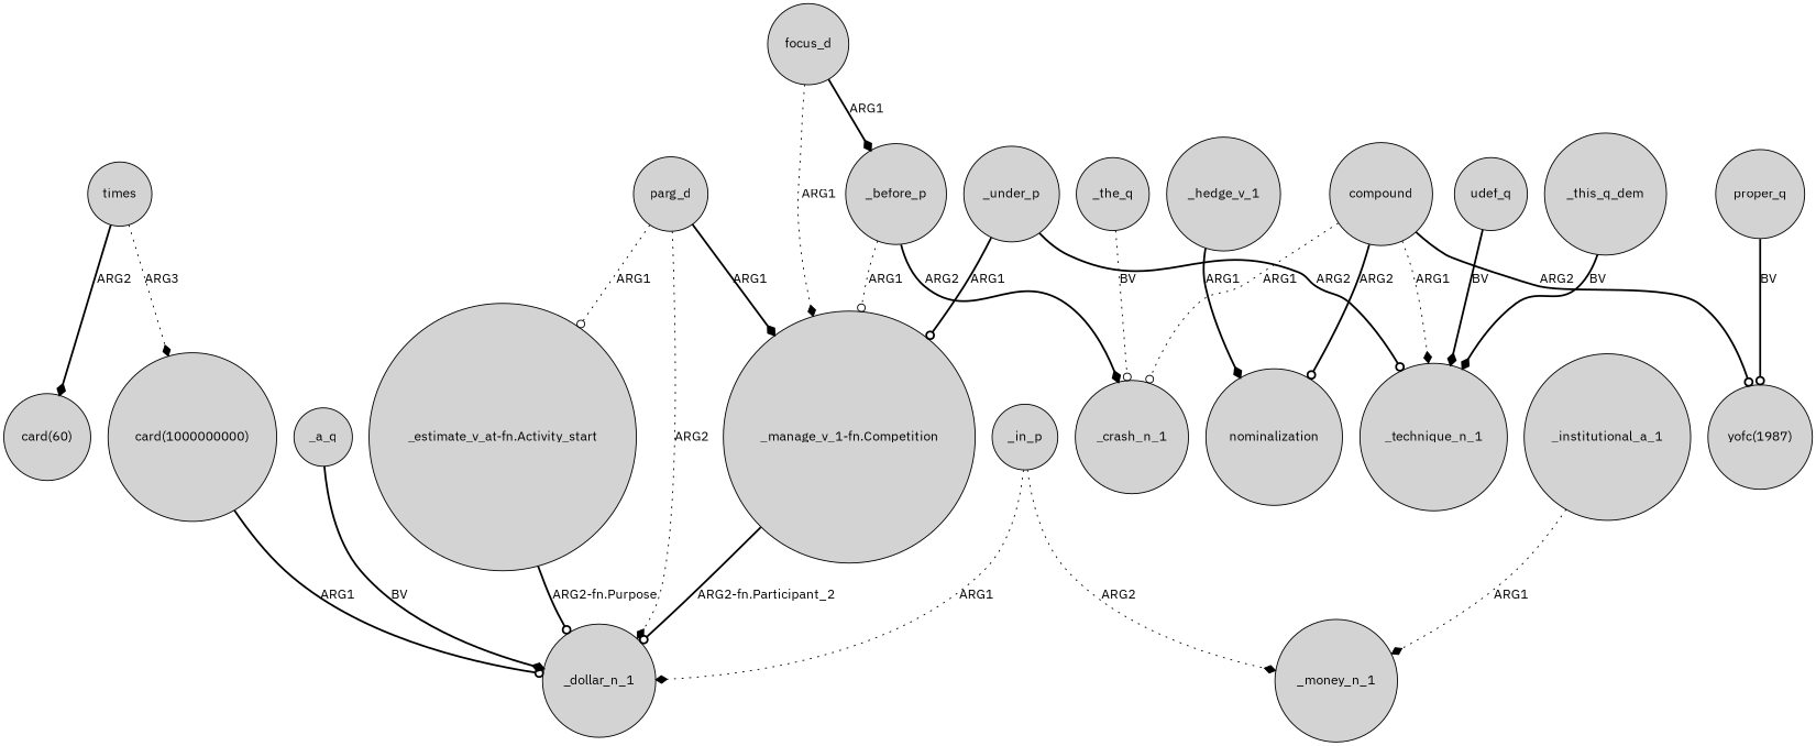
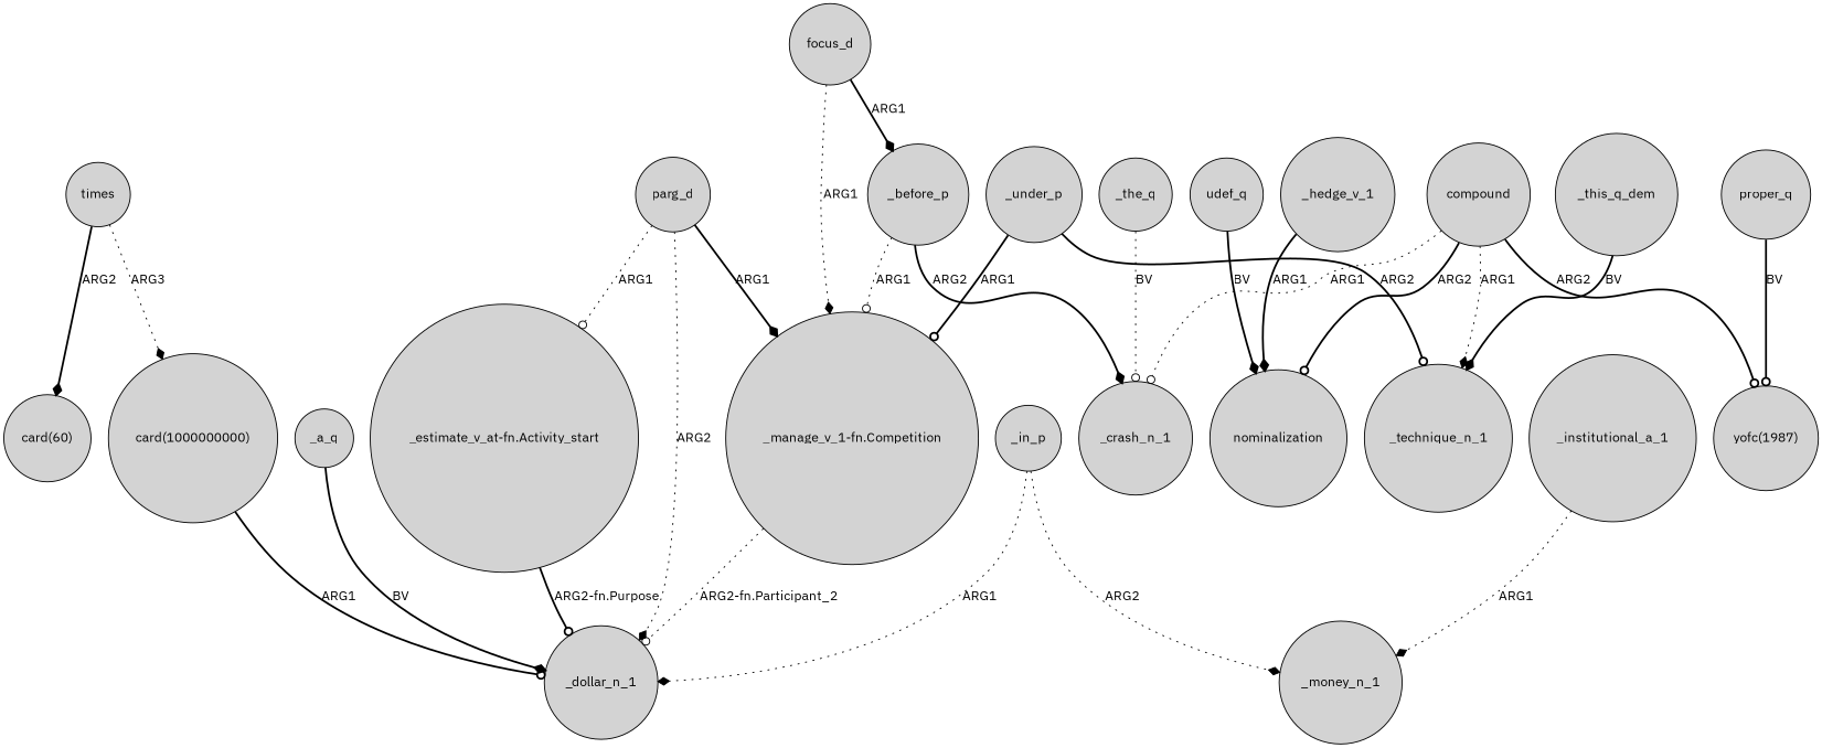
  digraph {
    fontname="IBM Plex Sans"
    node [fontname="IBM Plex Sans" shape=circle style=filled]
    edge [arrowhead=diamond fontname="IBM Plex Sans" style=bold]
    "card(1000000000)"
    _dollar_n_1
    parg_d
    "_manage_v_1-fn.Competition"
    "_estimate_v_at-fn.Activity_start"
    _a_q
    focus_d
    _before_p
    _crash_n_1
    udef_q
    nominalization
    _hedge_v_1
    _this_q_dem
    _technique_n_1
    _in_p
    _money_n_1
    times
    "card(60)"
    _the_q
    compound
    "yofc(1987)"
    _under_p
    proper_q
    _institutional_a_1
    "card(1000000000)" -> _dollar_n_1 [arrowhead=odot label=ARG1]
    parg_d -> _dollar_n_1 [label=ARG2 style=dotted]
    parg_d -> "_manage_v_1-fn.Competition" [label=ARG1]
    parg_d -> "_estimate_v_at-fn.Activity_start" [arrowhead=odot label=ARG1 style=dotted]
-   "_manage_v_1-fn.Competition" -> _dollar_n_1 [arrowhead=odot label="ARG2-fn.Participant_2"]
+   "_manage_v_1-fn.Competition" -> _dollar_n_1 [arrowhead=odot label="ARG2-fn.Participant_2" style=dotted]
    "_estimate_v_at-fn.Activity_start" -> _dollar_n_1 [arrowhead=odot label="ARG2-fn.Purpose"]
    _a_q -> _dollar_n_1 [label=BV]
    focus_d -> "_manage_v_1-fn.Competition" [label=ARG1 style=dotted]
    focus_d -> _before_p [label=ARG1]
    _before_p -> "_manage_v_1-fn.Competition" [arrowhead=odot label=ARG1 style=dotted]
    _before_p -> _crash_n_1 [label=ARG2]
-   udef_q -> _technique_n_1 [label=BV]
+   udef_q -> nominalization [label=BV]
    _hedge_v_1 -> nominalization [label=ARG1]
    _this_q_dem -> _technique_n_1 [label=BV]
    _in_p -> _dollar_n_1 [label=ARG1 style=dotted]
    _in_p -> _money_n_1 [label=ARG2 style=dotted]
    times -> "card(1000000000)" [label=ARG3 style=dotted]
    times -> "card(60)" [label=ARG2]
    _the_q -> _crash_n_1 [arrowhead=odot label=BV style=dotted]
    compound -> _crash_n_1 [arrowhead=odot label=ARG1 style=dotted]
    compound -> nominalization [arrowhead=odot label=ARG2]
    compound -> _technique_n_1 [label=ARG1 style=dotted]
    compound -> "yofc(1987)" [arrowhead=odot label=ARG2]
    _under_p -> "_manage_v_1-fn.Competition" [arrowhead=odot label=ARG1]
    _under_p -> _technique_n_1 [arrowhead=odot label=ARG2]
    proper_q -> "yofc(1987)" [arrowhead=odot label=BV]
    _institutional_a_1 -> _money_n_1 [label=ARG1 style=dotted]
  }
